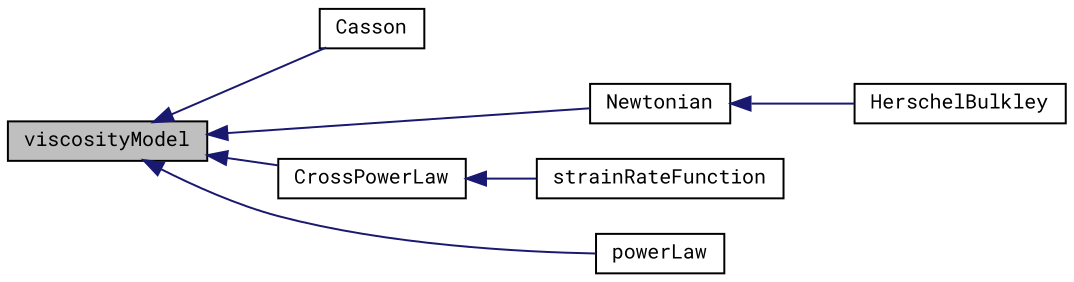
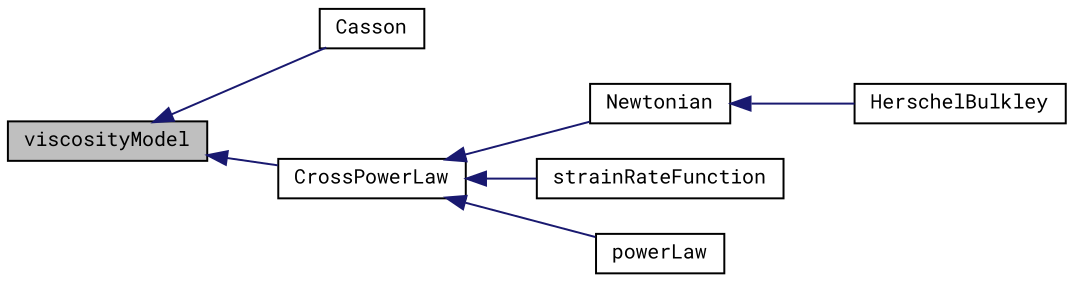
  digraph {
    fontname="Roboto Mono"
    rankdir=LR
    node [color=black fontname="Roboto Mono" fontsize=10 shape=record]
    edge [color=midnightblue dir=back fontname="Roboto Mono" fontsize=10 labelfontname=Helvetica labelfontsize=10 style=solid]
    n1 [fillcolor=grey75 fontcolor=black height=0.2 label=viscosityModel style=filled width=0.4]
    n2 [height=0.2 label=Casson width=0.4]
    n3 [height=0.2 label=CrossPowerLaw width=0.4]
    n4 [height=0.2 label=Newtonian width=0.4]
    n5 [height=0.2 label=powerLaw width=0.4]
    n6 [height=0.2 label=strainRateFunction width=0.4]
    n7 [height=0.2 label=HerschelBulkley width=0.4]
    n1 -> n2
    n1 -> n3
-   n1 -> n4
-   n1 -> n5
+   n3 -> n4
+   n3 -> n5
    n3 -> n6
    n4 -> n7
  }
